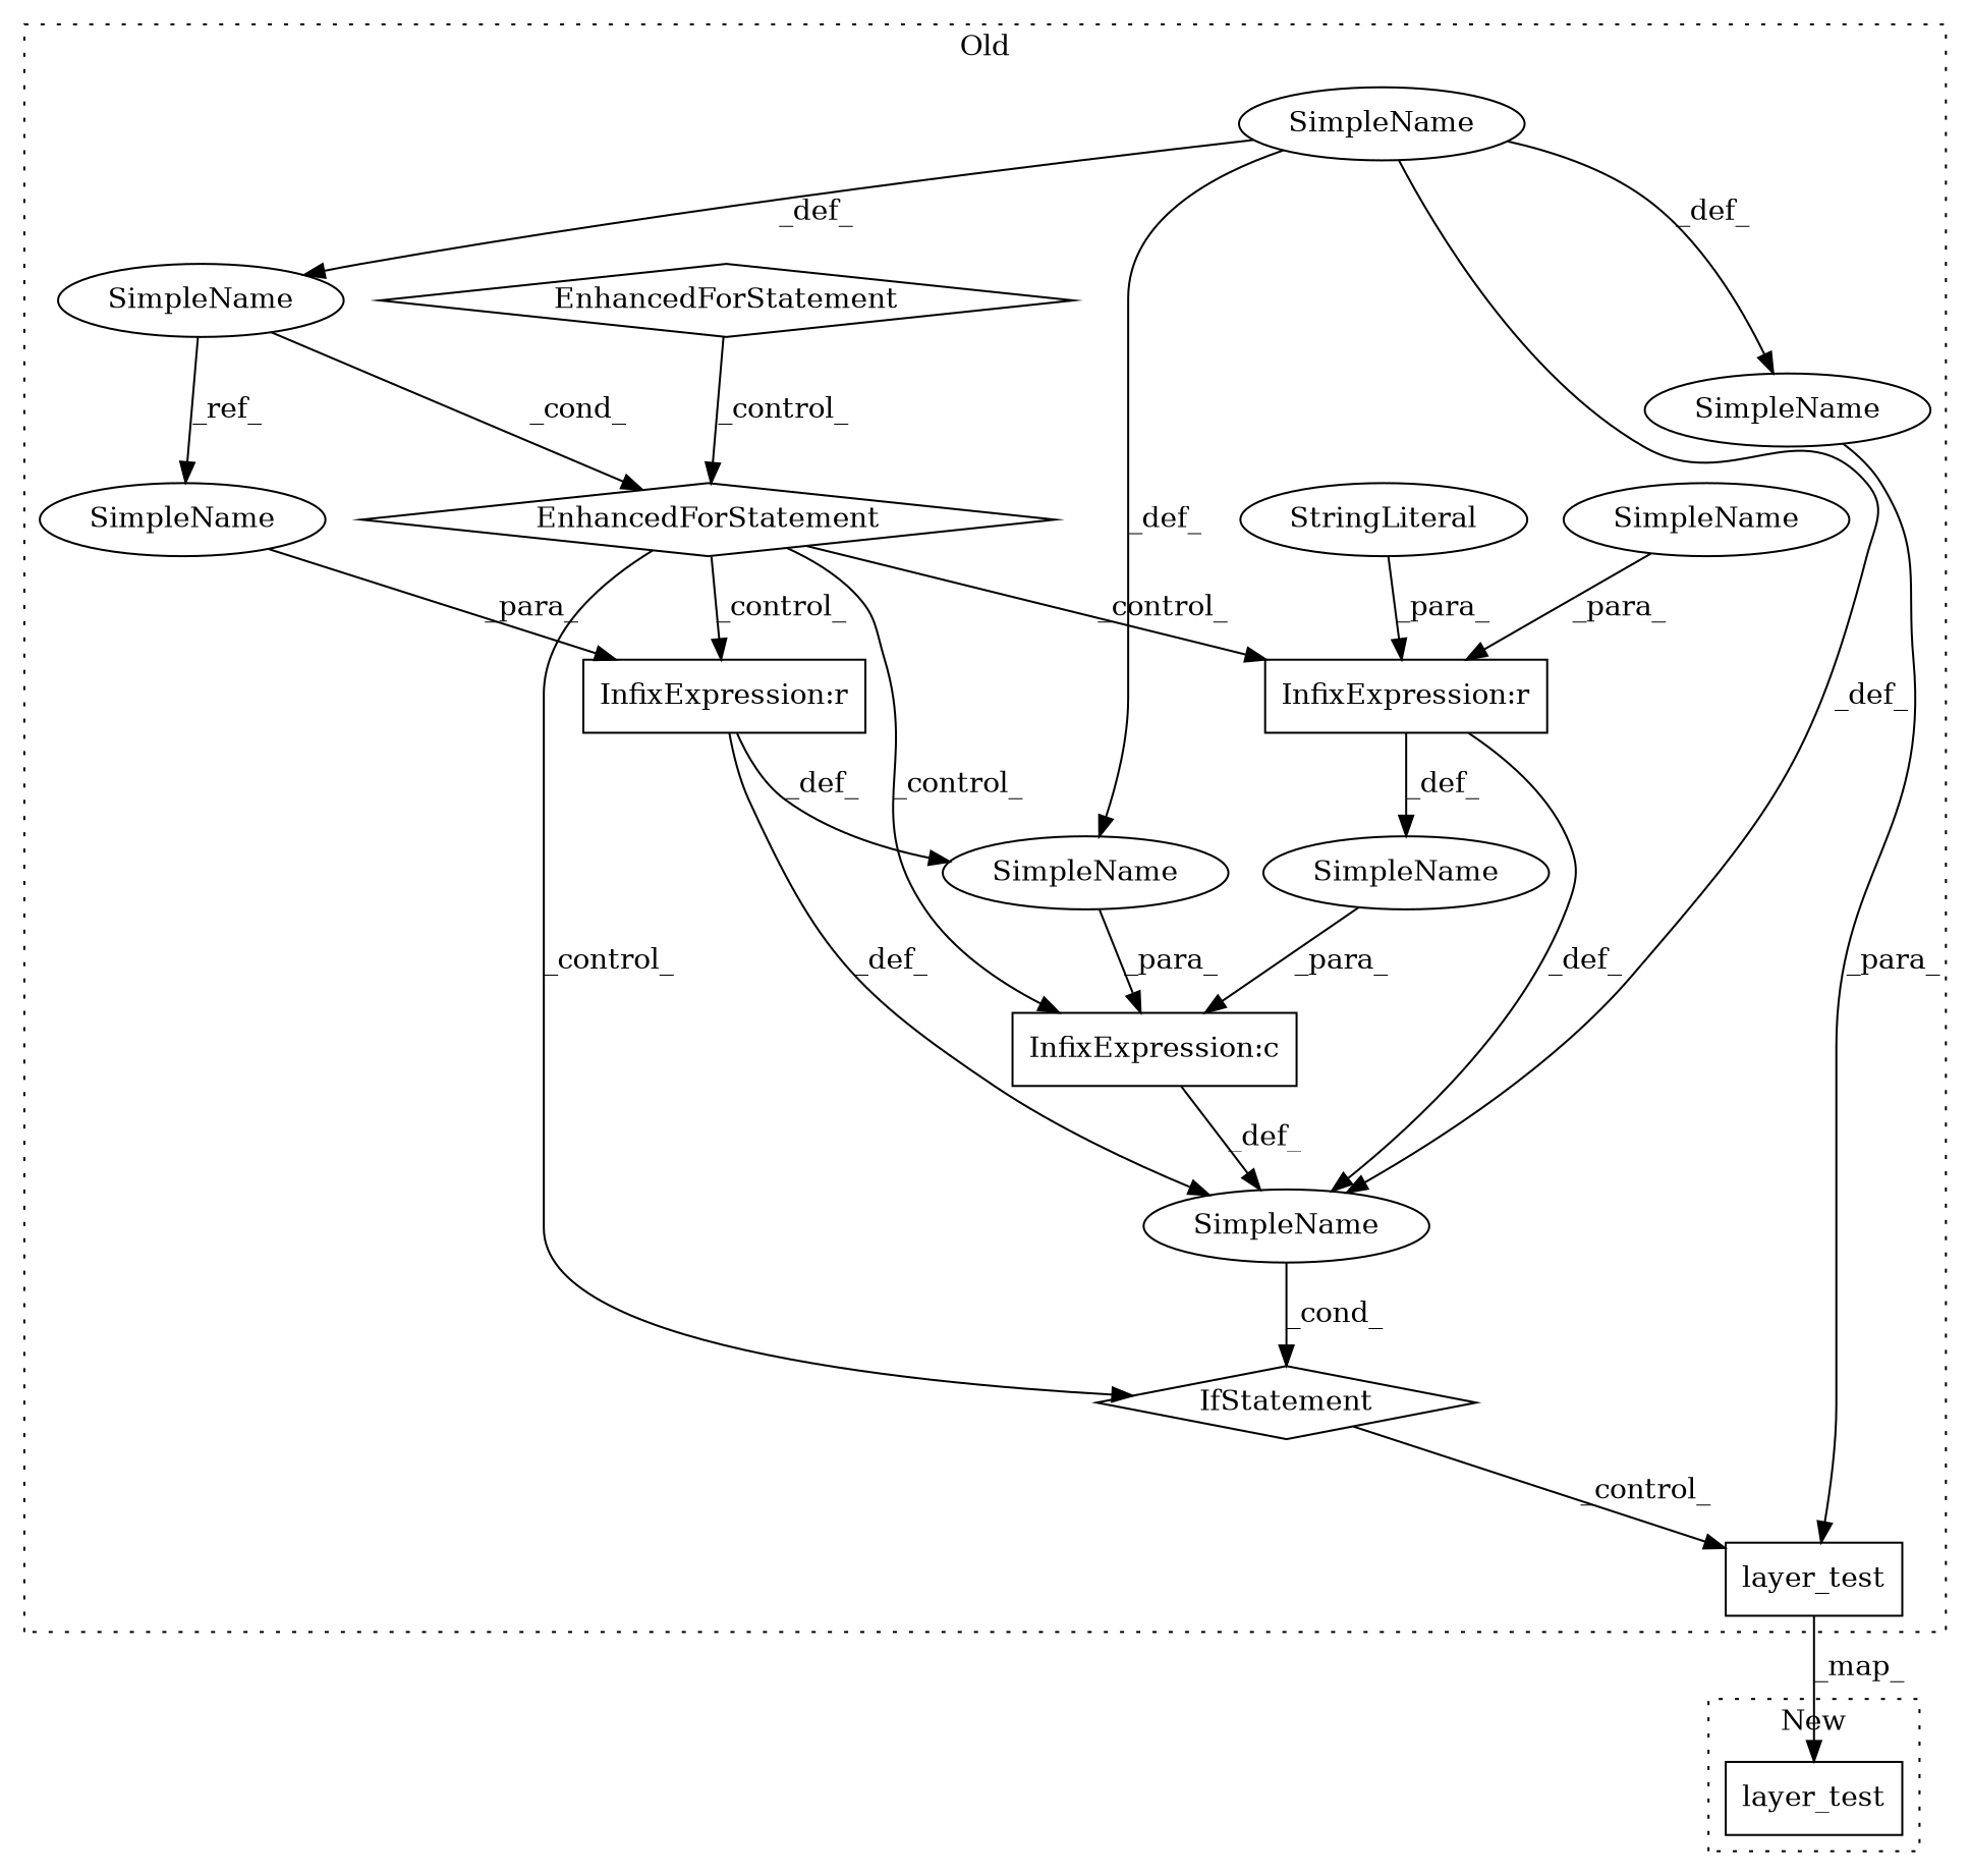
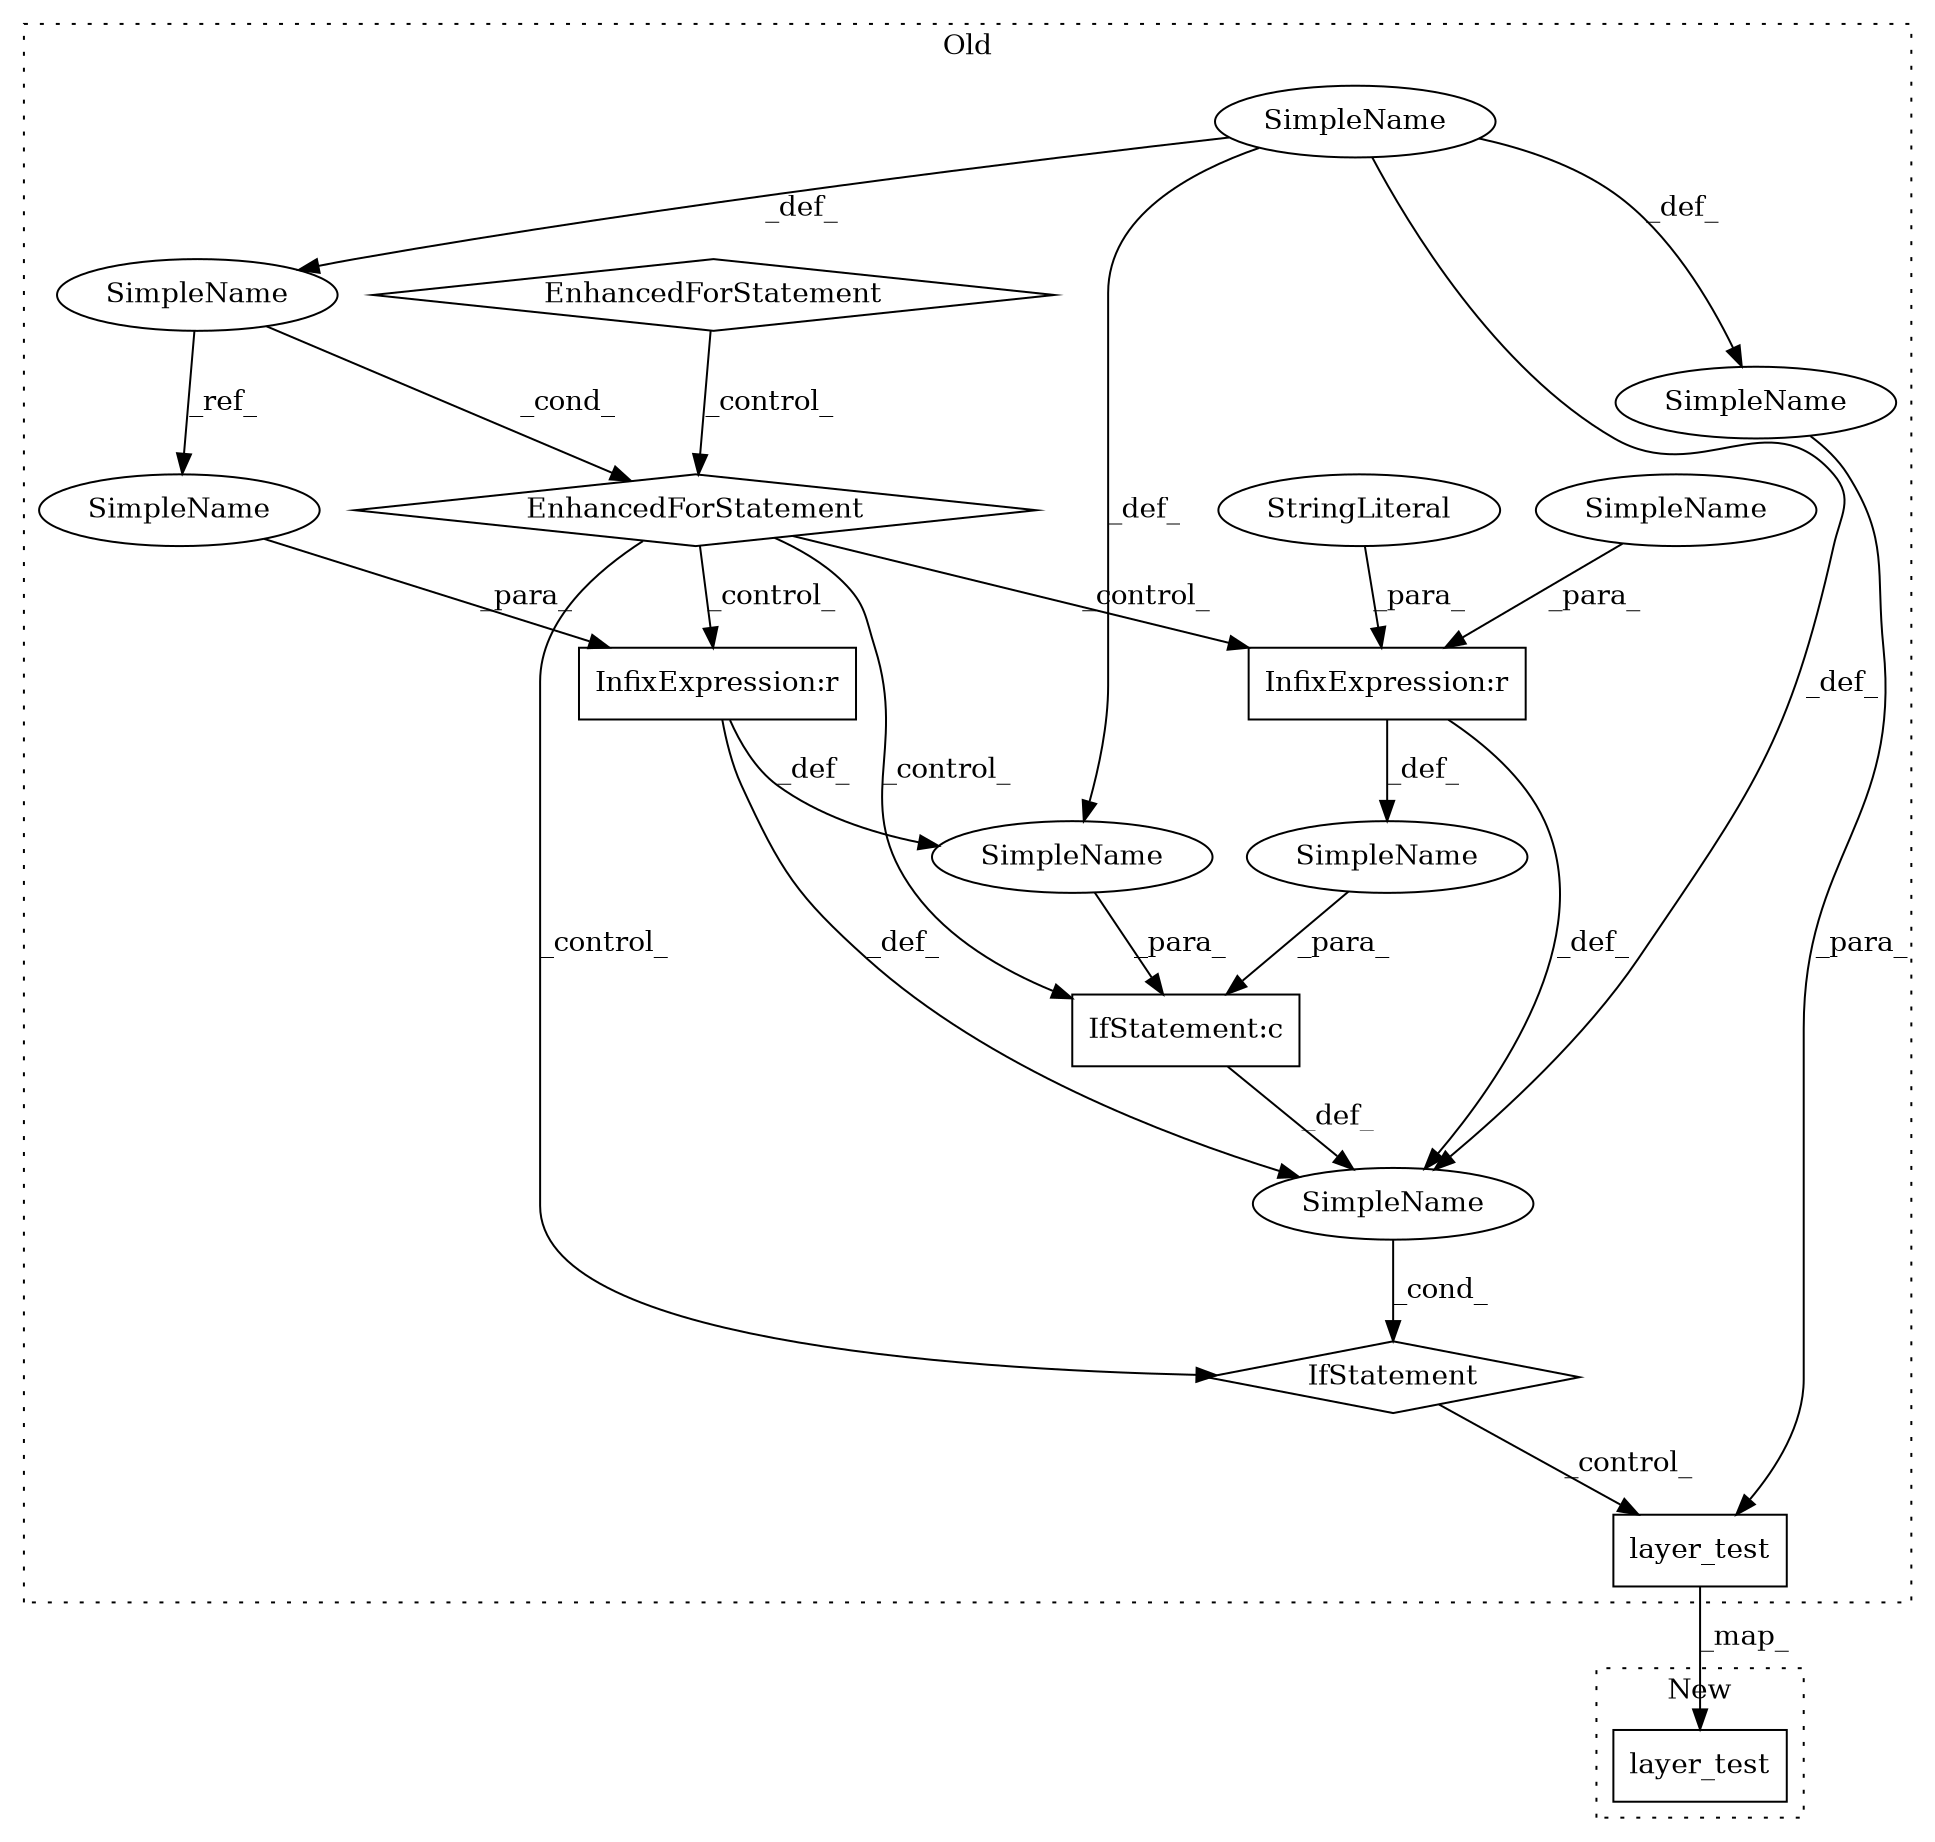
  digraph {
    node [a=42 shape=ellipse]
    n1 [a=32 l="11,2" label=layer_test s="18407,18648" shape=box]
    n2 [l=7 label=SimpleName s=18178]
    n3 [a=70 l="57,2" label=EnhancedForStatement s="18090,18274" shape=diamond]
    n4 [label=SimpleName]
    n5 [label=SimpleName]
    n6 [label=SimpleName]
-   n7 [a=27 l=4 label="InfixExpression:c" s=18309 shape=box]
+   n7 [a=27 l=4 label="IfStatement:c" s=18309 shape=box]
    n8 [a=70 l="53,2" label=EnhancedForStatement s="17989,18080" shape=diamond]
    n9 [a=27 l=4 label="InfixExpression:r" s=18298 shape=box]
    n10 [a=27 l=13 label="InfixExpression:r" s=18321 shape=box]
    n11 [a=25 l="4,2" label=IfStatement s="18286,18365" shape=diamond]
    n12 [label=SimpleName]
    n13 [label=SimpleName]
    n14 [a=45 l=6 label=StringLiteral s=18302]
    n15 [l=7 label=SimpleName s=18314]
    n16 [l=7 label=SimpleName s=18291]
    n17 [a=32 l="11,2" label=layer_test s="12527,12764" shape=box]
    subgraph cluster_1 {
      label=Old
      style=dotted
      n1
      n2
      n3
      n4
      n5
      n6
      n7
      n8
      n9
      n10
      n11
      n12
      n13
      n14
      n15
      n16
    }
    subgraph cluster_2 {
      label=New
      style=dotted
      n17
    }
    n1 -> n17 [label=_map_]
    n2 -> n3 [label=_cond_]
    n2 -> n15 [label=_ref_]
    n3 -> n7 [label=_control_]
    n3 -> n9 [label=_control_]
    n3 -> n10 [label=_control_]
    n3 -> n11 [label=_control_]
    n4 -> n1 [label=_para_]
    n5 -> n2 [label=_def_]
    n5 -> n4 [label=_def_]
    n5 -> n6 [label=_def_]
    n5 -> n13 [label=_def_]
    n6 -> n7 [label=_para_]
    n7 -> n13 [label=_def_]
    n8 -> n3 [label=_control_]
    n9 -> n12 [label=_def_]
    n9 -> n13 [label=_def_]
    n10 -> n6 [label=_def_]
    n10 -> n13 [label=_def_]
    n11 -> n1 [label=_control_]
    n12 -> n7 [label=_para_]
    n13 -> n11 [label=_cond_]
    n14 -> n9 [label=_para_]
    n15 -> n10 [label=_para_]
    n16 -> n9 [label=_para_]
  }
